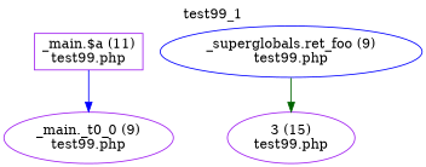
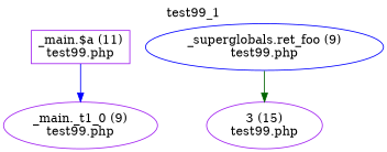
  digraph {
    label=test99_1
    labelloc=t
    node [color=purple shape=ellipse]
    n1 [label="_main.$a (11)\ntest99.php" shape=box]
-   n2 [label="_main._t0_0 (9)\ntest99.php"]
+   n2 [label="_main._t1_0 (9)\ntest99.php"]
    n3 [color=blue label="_superglobals.ret_foo (9)\ntest99.php"]
    n4 [label="3 (15)\ntest99.php"]
    n1 -> n2 [color=blue]
    n3 -> n4 [color=darkgreen]
  }
